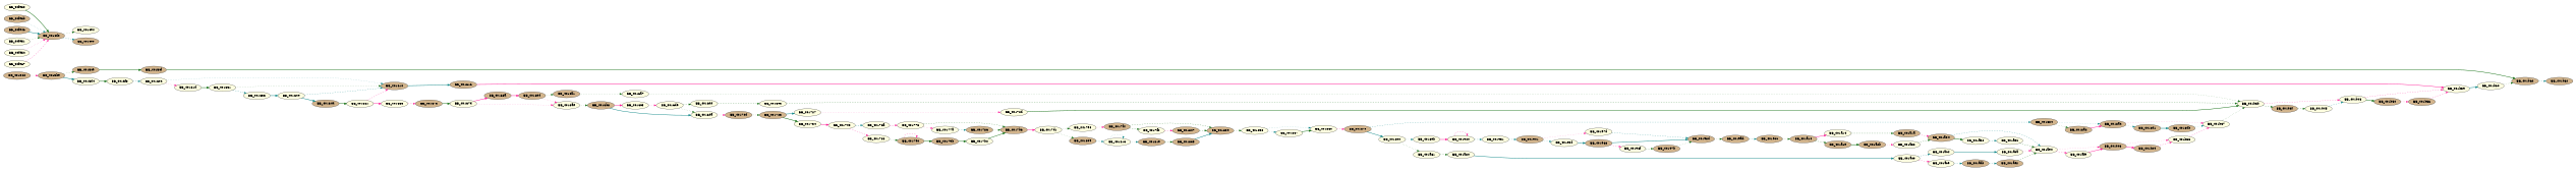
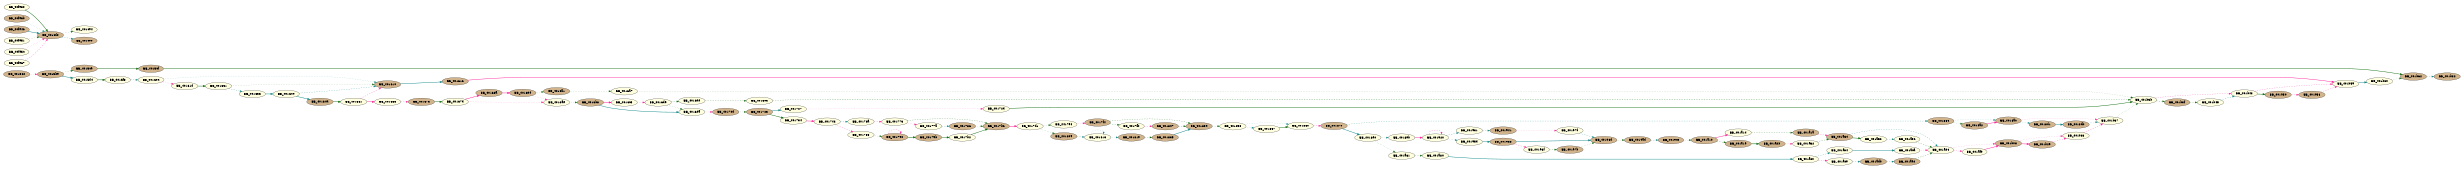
  digraph {
    rankdir=LR
    node [fillcolor=lightyellow style=filled]
    edge [color=darkgreen style=dashed]
    BB_401560 [fillcolor=tan]
    BB_4015be [fillcolor=tan]
    BB_4015c9 [fillcolor=tan]
    BB_4015d4
    BB_4015cf [fillcolor=tan]
    BB_4015f8
    BB_401b62 [fillcolor=tan]
    BB_40160c
    BB_401b82 [fillcolor=tan]
    BB_401610 [fillcolor=tan]
    BB_40161d
    BB_401616 [fillcolor=tan]
    BB_401631
    BB_401b59
    BB_401635
    BB_401b60
    BB_401649
    BB_40164d [fillcolor=tan]
    BB_401661
    BB_401665
    BB_401673 [fillcolor=tan]
    BB_40167d
    BB_40168a [fillcolor=tan]
    BB_4016ae
    BB_40169d [fillcolor=tan]
    BB_4016b8 [fillcolor=tan]
    BB_4016a1 [fillcolor=tan]
    BB_4016c5
    BB_4016ea
    BB_4016a7
    BB_401b3b
    BB_401b3f [fillcolor=tan]
    BB_401b48
    BB_401b45
    BB_401b50 [fillcolor=tan]
    BB_4016d9
    BB_40170d [fillcolor=tan]
    BB_4016dd
    BB_401723 [fillcolor=tan]
    BB_4016e3
    BB_401727
    BB_401734
    BB_40172d
    BB_401743
    BB_40176a
    BB_401788
    BB_401773
    BB_401790 [fillcolor=tan]
    BB_40177a
    BB_4017b6 [fillcolor=tan]
    BB_40179b [fillcolor=tan]
    BB_401786 [fillcolor=tan]
    BB_4017d1
    n54 [label=BB_4417e4]
    BB_401809 [fillcolor=tan]
    BB_4017b2
    BB_4017f4 [fillcolor=tan]
    BB_401813
    BB_4017fb
    BB_401839 [fillcolor=tan]
    BB_40181e [fillcolor=tan]
    BB_401807 [fillcolor=tan]
    BB_401853
    BB_401857
    BB_40186c
    BB_401835 [fillcolor=tan]
    BB_40187e [fillcolor=tan]
    BB_401884 [fillcolor=tan]
    BB_4018e0
    BB_4018a2 [fillcolor=tan]
    BB_4018ac [fillcolor=tan]
    BB_4018eb
    BB_401a61
    BB_4018d1 [fillcolor=tan]
    BB_401b37
    BB_401920
    BB_401a80
    BB_4018db [fillcolor=tan]
    BB_401931
    BB_401ac0
    BB_401941 [fillcolor=tan]
    BB_40195d
    BB_40197d
    BB_401968 [fillcolor=tan]
    BB_40198d [fillcolor=tan]
    BB_40196f
    BB_4019ad [fillcolor=tan]
    BB_40197b [fillcolor=tan]
    BB_4019cc [fillcolor=tan]
    BB_401a10 [fillcolor=tan]
    BB_401a14
    BB_401a1e [fillcolor=tan]
    BB_401a1a [fillcolor=tan]
    BB_401a2b [fillcolor=tan]
    BB_401a34 [fillcolor=tan]
    BB_401a32
    BB_401a52
    BB_401ae4
    BB_401a5c
    BB_401afe
    BB_401b08 [fillcolor=tan]
    BB_401b29 [fillcolor=tan]
    BB_401b33
    BB_401ac4
    BB_401ace
    BB_401aca
    BB_401adb [fillcolor=tan]
    BB_401ae2 [fillcolor=tan]
    BB_401b56 [fillcolor=tan]
    BB_401cd0 [fillcolor=tan]
    BB_401ce4
    BB_401cee [fillcolor=tan]
    BB_40fe30
    BB_40fe3b [fillcolor=tan]
    BB_40fe46 [fillcolor=tan]
    BB_40fe51
    BB_40fe5c
    BB_40fe67
    BB_401560 -> BB_4015be [color=deeppink style=dotted]
    BB_4015be -> BB_4015c9 [style=dotted]
    BB_4015be -> BB_4015d4 [color=teal style=bold]
    BB_4015c9 -> BB_4015cf [style=bold]
    BB_4015d4 -> BB_4015f8 [style=bold]
    BB_4015cf -> BB_401b62 [style=bold]
    BB_4015f8 -> BB_40160c [color=teal]
    BB_401b62 -> BB_401b82 [color=teal]
    BB_40160c -> BB_401610 [color=teal style=dotted]
    BB_40160c -> BB_40161d [color=deeppink style=dotted]
    BB_401610 -> BB_401616 [color=teal style=bold]
    BB_40161d -> BB_401631 [style=bold]
    BB_401616 -> BB_401b59 [color=deeppink style=bold]
    BB_401631 -> BB_401610 [style=dotted]
    BB_401631 -> BB_401635 [color=teal]
    BB_401b59 -> BB_401b60 [color=teal style=bold]
    BB_401635 -> BB_401649 [color=teal style=bold]
    BB_401b60 -> BB_401b62 [style=dotted]
    BB_401649 -> BB_401610 [color=teal]
    BB_401649 -> BB_40164d [color=teal style=bold]
    BB_40164d -> BB_401661 [style=bold]
    BB_401661 -> BB_401610 [color=deeppink]
    BB_401661 -> BB_401665 [color=deeppink style=bold]
    BB_401665 -> BB_401673 [color=deeppink]
    BB_401673 -> BB_40167d [style=bold]
    BB_40167d -> BB_40168a [color=deeppink style=bold]
    BB_40167d -> BB_4016ae [color=deeppink style=dotted]
    BB_40168a -> BB_40169d [color=deeppink style=bold]
    BB_4016ae -> BB_4016b8 [style=dotted]
    BB_40169d -> BB_4016ae [color=deeppink style=dotted]
    BB_40169d -> BB_4016a1 [style=dotted]
    BB_4016b8 -> BB_4016c5 [color=deeppink style=bold]
    BB_4016b8 -> BB_4016ea [color=teal style=bold]
    BB_4016a1 -> BB_4016a7 [style=dotted]
    BB_4016c5 -> BB_4016d9 [color=deeppink style=dotted]
    BB_4016ea -> BB_40170d [color=deeppink style=dotted]
    BB_4016a7 -> BB_401b3b [style=dotted]
    BB_401b3b -> BB_401b3f
    BB_401b3b -> BB_401b48 [color=deeppink]
    BB_401b3f -> BB_401b45
    BB_401b48 -> BB_401b59 [color=deeppink]
    BB_401b48 -> BB_401b50 [style=bold]
    BB_401b45 -> BB_401b48 [color=teal]
    BB_401b50 -> BB_401b56 [color=deeppink]
    BB_4016d9 -> BB_4016ea [style=dotted]
    BB_4016d9 -> BB_4016dd
    BB_40170d -> BB_401723 [style=dotted]
    BB_4016dd -> BB_4016e3
    BB_401723 -> BB_401727 [color=teal style=bold]
    BB_401723 -> BB_401734 [style=bold]
    BB_4016e3 -> BB_401b3b
    BB_401727 -> BB_40172d [color=deeppink style=dotted]
    BB_401734 -> BB_401743 [color=deeppink style=bold]
    BB_40172d -> BB_401b3b [style=bold]
    BB_401743 -> BB_40176a [color=teal]
    BB_401743 -> BB_401788 [color=deeppink]
    BB_40176a -> BB_401773 [color=deeppink]
    BB_401788 -> BB_401790 [style=dotted]
    BB_401773 -> BB_40177a [color=deeppink style=dotted]
    BB_401773 -> BB_4017b6
    BB_401790 -> BB_401790 [color=deeppink]
    BB_401790 -> BB_40179b [style=bold]
    BB_40177a -> BB_401786 [color=teal]
    BB_4017b6 -> BB_4017d1 [color=deeppink style=bold]
    BB_40179b -> BB_4017b2 [style=bold]
    BB_401786 -> BB_4017b6 [style=dotted]
    BB_4017d1 -> n54 [style=dotted]
    BB_4017d1 -> BB_401809 [style=dotted]
    n54 -> BB_4017f4 [color=deeppink style=dotted]
    BB_401809 -> BB_401813 [color=teal]
    BB_4017b2 -> BB_4017b6 [style=bold]
    BB_4017f4 -> BB_4017fb
    BB_4017f4 -> BB_401839
    BB_401813 -> BB_401813 [color=teal style=dotted]
    BB_401813 -> BB_40181e [color=teal style=dotted]
    BB_4017fb -> BB_401807 [color=deeppink]
    BB_401839 -> BB_401853 [style=dotted]
    BB_40181e -> BB_401835
    BB_401807 -> BB_401839
    BB_401853 -> BB_401857 [color=teal style=dotted]
    BB_401853 -> BB_40186c [color=teal style=dotted]
    BB_401857 -> BB_40186c [style=bold]
    BB_40186c -> BB_40187e [color=deeppink]
    BB_401835 -> BB_401839 [color=teal style=bold]
    BB_40187e -> BB_401884 [color=teal]
    BB_40187e -> BB_4018e0 [color=teal style=bold]
    BB_401884 -> BB_4018a2 [style=dotted]
    BB_401884 -> BB_4018ac [color=teal style=dotted]
    BB_4018e0 -> BB_4018eb [color=teal style=dotted]
    BB_4018e0 -> BB_401a61 [style=dotted]
    BB_4018a2 -> BB_4018ac [color=deeppink style=bold]
    BB_4018ac -> BB_4018d1 [color=teal style=dotted]
    BB_4018ac -> BB_401b37 [color=deeppink style=dotted]
    BB_4018eb -> BB_401920 [color=deeppink style=bold]
    BB_401a61 -> BB_401a80
    BB_4018d1 -> BB_4018db [color=teal style=bold]
    BB_401b37 -> BB_401b3b [style=dotted]
    BB_401920 -> BB_401920 [color=deeppink]
    BB_401920 -> BB_401931 [color=teal]
    BB_401a80 -> BB_401ac0 [color=teal style=bold]
    BB_4018db -> BB_401b37 [color=teal style=dotted]
    BB_401931 -> BB_401941 [color=teal]
    BB_401ac0 -> BB_401ac4 [color=teal]
    BB_401ac0 -> BB_401ace [color=deeppink]
-   BB_401941 -> BB_40195d [color=teal style=dotted]
+   BB_401920 -> BB_40195d [color=teal style=dotted]
    BB_401941 -> BB_40197d [color=deeppink style=dotted]
    BB_40195d -> BB_401968 [color=teal style=bold]
    BB_40197d -> BB_40198d [color=teal]
    BB_401968 -> BB_40198d [color=teal style=bold]
    BB_401968 -> BB_40196f [color=deeppink]
    BB_40198d -> BB_4019ad [style=dotted]
    BB_40196f -> BB_40197b
    BB_4019ad -> BB_4019cc [color=teal]
    BB_40197b -> BB_40198d [style=dotted]
    BB_4019cc -> BB_401a10 [style=dotted]
    BB_401a10 -> BB_401a14 [color=deeppink style=bold]
    BB_401a10 -> BB_401a1e
    BB_401a14 -> BB_401a1a
    BB_401a1e -> BB_401a2b [style=bold]
    BB_401a1a -> BB_401a34 [color=deeppink]
    BB_401a2b -> BB_401a32 [color=deeppink style=dotted]
    BB_401a34 -> BB_401a52 [style=bold]
    BB_401a34 -> BB_401ae4 [color=teal]
    BB_401a32 -> BB_401a34
    BB_401a52 -> BB_401a5c [color=teal]
    BB_401ae4 -> BB_401afe [color=deeppink]
    BB_401ae4 -> BB_401b08 [color=deeppink style=dotted]
    BB_401a5c -> BB_401ae4
    BB_401afe -> BB_401b08 [color=deeppink style=bold]
    BB_401b08 -> BB_401b29 [color=deeppink style=bold]
    BB_401b08 -> BB_401b33 [color=deeppink style=dotted]
    BB_401b29 -> BB_401b33 [color=deeppink]
    BB_401b33 -> BB_401b37 [color=deeppink]
    BB_401ac4 -> BB_401aca [color=teal style=bold]
    BB_401ace -> BB_401adb [color=teal]
    BB_401aca -> BB_401ae4 [color=deeppink style=dotted]
    BB_401adb -> BB_401ae2 [color=teal]
    BB_401ae2 -> BB_401ae4
    BB_401b56 -> BB_401b59 [color=deeppink]
    BB_401cd0 -> BB_401ce4 [style=dotted]
    BB_401cd0 -> BB_401cee [color=teal]
    BB_40fe30 -> BB_401cd0 [style=bold]
    BB_40fe3b -> BB_401cd0 [color=teal style=dotted]
    BB_40fe46 -> BB_401cd0 [color=teal style=bold]
    BB_40fe51 -> BB_401cd0 [style=dotted]
    BB_40fe5c -> BB_401cd0 [color=deeppink style=dotted]
    BB_40fe67 -> BB_401cd0 [color=deeppink]
  }
